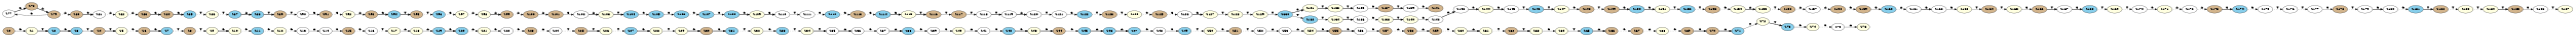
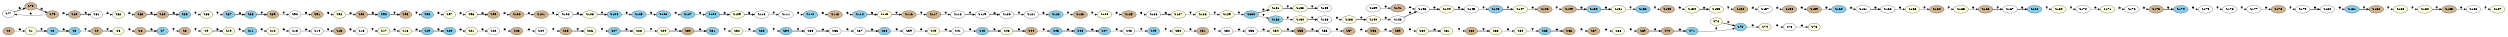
  strict digraph {
    rankdir=LR
    node [fillcolor=lightyellow style=filled]
    edge [style=dotted]
    S0 [fillcolor=tan]
    S1
    S2 [fillcolor=skyblue]
    S3 [fillcolor=skyblue]
    S4 [fillcolor=tan]
    S5
    S6 [fillcolor=tan]
    S7 [fillcolor=skyblue]
    S8 [fillcolor=tan]
    S9
    S10
    S11 [fillcolor=skyblue]
    S12
    S13 [fillcolor=white]
    S14 [fillcolor=white]
    S15 [fillcolor=tan]
    S16 [fillcolor=white]
    S17
    S18
    S19 [fillcolor=skyblue]
    S20 [fillcolor=skyblue]
    S21
    S22 [fillcolor=white]
    S23 [fillcolor=tan]
    S24 [fillcolor=white]
    S25 [fillcolor=tan]
    S26
    S27 [fillcolor=skyblue]
    S28
    S29
    S30 [fillcolor=tan]
    S31 [fillcolor=skyblue]
    S32
    S33 [fillcolor=skyblue]
-   S34
+   S34 [fillcolor=skyblue]
    S35 [fillcolor=white]
    S36 [fillcolor=white]
    S37 [fillcolor=white]
    S38 [fillcolor=skyblue]
    S39 [fillcolor=white]
    S40
    S41 [fillcolor=white]
    S42 [fillcolor=skyblue]
    S43
    S44 [fillcolor=tan]
    S45 [fillcolor=skyblue]
    S46 [fillcolor=skyblue]
    S47 [fillcolor=skyblue]
    S48 [fillcolor=white]
    S49 [fillcolor=skyblue]
    S50
    S51 [fillcolor=tan]
    S52 [fillcolor=white]
    S53 [fillcolor=white]
    S54
    S55 [fillcolor=tan]
    S56 [fillcolor=white]
    S57 [fillcolor=tan]
    S58 [fillcolor=tan]
    S59 [fillcolor=tan]
    S60
    S61
    S62 [fillcolor=tan]
    S63
    S64
    S65 [fillcolor=skyblue]
    S66 [fillcolor=tan]
    S67 [fillcolor=tan]
    S68
    S69 [fillcolor=tan]
    S70 [fillcolor=tan]
    S71 [fillcolor=skyblue]
    S72
    S73 [fillcolor=skyblue]
    S74
    S75 [fillcolor=white]
    S76
    S77 [fillcolor=white]
    S78 [fillcolor=tan]
    S79 [fillcolor=tan]
    S80 [fillcolor=tan]
    S81 [fillcolor=white]
    S82
    S83 [fillcolor=tan]
    S84 [fillcolor=tan]
    S85 [fillcolor=skyblue]
    S86
    S87 [fillcolor=skyblue]
    S88 [fillcolor=skyblue]
    S89 [fillcolor=tan]
    S90 [fillcolor=white]
    S91 [fillcolor=tan]
    S92
    S93 [fillcolor=tan]
    S94 [fillcolor=skyblue]
    S95 [fillcolor=tan]
    S96 [fillcolor=skyblue]
    S97
    S98
    S99 [fillcolor=tan]
    S100 [fillcolor=tan]
    S101 [fillcolor=tan]
    S102 [fillcolor=white]
    S103
    S104 [fillcolor=skyblue]
    S105 [fillcolor=skyblue]
    S106 [fillcolor=skyblue]
    S107 [fillcolor=skyblue]
    S108 [fillcolor=skyblue]
    S109
    S110 [fillcolor=white]
    S111 [fillcolor=white]
    S112 [fillcolor=skyblue]
    S113 [fillcolor=tan]
    S114 [fillcolor=skyblue]
    S115
    S116 [fillcolor=tan]
    S117 [fillcolor=tan]
    S118 [fillcolor=white]
    S119 [fillcolor=white]
    S120 [fillcolor=white]
    S121 [fillcolor=white]
    S122 [fillcolor=skyblue]
    S123 [fillcolor=tan]
    S124
    S125 [fillcolor=tan]
    S126 [fillcolor=white]
    S127
    S128
    S129
    n131 [fillcolor=skyblue label=S630]
    S131
    S132 [fillcolor=skyblue]
    S133
    S134
    S135 [fillcolor=white]
    S136 [fillcolor=white]
-   S137 [fillcolor=tan]
    S138
    S139 [fillcolor=white]
    S140
    S141 [fillcolor=tan]
    S142 [fillcolor=white]
    S143 [fillcolor=white]
    S144
    S145 [fillcolor=white]
    S146 [fillcolor=skyblue]
    S147
    S148 [fillcolor=tan]
    S149 [fillcolor=tan]
    S150 [fillcolor=skyblue]
    S151
    S152 [fillcolor=skyblue]
    S153 [fillcolor=tan]
    S154
    S155
    S156 [fillcolor=tan]
    S157 [fillcolor=white]
    S158 [fillcolor=tan]
    S159 [fillcolor=tan]
    S160 [fillcolor=skyblue]
    S161 [fillcolor=white]
    S162 [fillcolor=white]
    S163
    S164 [fillcolor=tan]
    S165
    S166 [fillcolor=tan]
    S167 [fillcolor=white]
    S168 [fillcolor=skyblue]
    S169
    S170 [fillcolor=white]
    S171
    S172 [fillcolor=white]
    S173 [fillcolor=tan]
    S174 [fillcolor=skyblue]
    S175 [fillcolor=white]
    S176 [fillcolor=white]
    S177 [fillcolor=white]
    S178 [fillcolor=tan]
    S179 [fillcolor=white]
    S180 [fillcolor=white]
    S181 [fillcolor=skyblue]
    S182 [fillcolor=tan]
    S183
    S184
    S185 [fillcolor=tan]
    S186 [fillcolor=white]
    S187
    S0 -> S1 [label=G style=solid]
    S1 -> S2 [label=T style=bold]
    S2 -> S3 [label=C style=bold]
    S3 -> S4 [label=T style=solid]
    S4 -> S5 [label=T style=bold]
    S5 -> S6 [label=C]
    S6 -> S7 [label=G style=bold]
    S7 -> S8 [label=T]
    S8 -> S9 [label=T]
    S9 -> S10 [label=G style=bold]
    S10 -> S11 [label=C]
    S11 -> S12 [label=C]
    S12 -> S13 [label=G]
    S13 -> S14 [label=A style=solid]
    S14 -> S15 [label=C style=solid]
    S15 -> S16 [label=G]
    S16 -> S17 [label=T]
    S17 -> S18 [label=A style=solid]
    S18 -> S19 [label=A style=solid]
    S19 -> S20 [label=C style=bold]
    S20 -> S21 [label=A]
    S21 -> S22 [label=G style=solid]
    S22 -> S23 [label=C]
    S23 -> S24 [label=A]
    S24 -> S25 [label=T]
    S25 -> S26 [label=T style=bold]
    S26 -> S27 [label=T]
    S27 -> S28 [label=G style=bold]
    S28 -> S29 [label=T style=solid]
    S29 -> S30 [label=C style=bold]
    S30 -> S31 [label=G style=bold]
    S31 -> S32 [label=T]
    S32 -> S33 [label=C style=solid]
    S33 -> S34 [label=T]
    S34 -> S35 [label=T style=bold]
    S35 -> S36 [label=A style=bold]
    S36 -> S37 [label=C style=solid]
    S37 -> S38 [label=A style=bold]
    S38 -> S39 [label=C style=solid]
    S39 -> S40 [label=G style=solid]
    S40 -> S41 [label=A style=solid]
    S41 -> S42 [label=C style=solid]
    S42 -> S43 [label=C style=bold]
    S43 -> S44 [label=C style=bold]
    S44 -> S45 [label=C style=solid]
    S45 -> S46 [label=A style=bold]
    S46 -> S47 [label=A style=bold]
    S47 -> S48 [label=C style=solid]
-   S48 -> S49 [label=C style=solid]
+   S48 -> S49 [label=T style=solid]
    S49 -> S50 [label=T]
    S50 -> S51 [label=C style=solid]
    S51 -> S52 [label=T]
    S52 -> S53 [label=A style=solid]
    S53 -> S54 [label=A style=solid]
    S54 -> S55 [label=C style=bold]
    S55 -> S56 [label=C style=bold]
    S56 -> S57 [label=C style=solid]
    S57 -> S58 [label=A]
    S58 -> S59 [label=A style=solid]
    S59 -> S60 [label=C]
    S60 -> S61 [label=A style=bold]
    S61 -> S62 [label=T]
    S62 -> S63 [label=T style=bold]
    S63 -> S64 [label=G style=solid]
    S64 -> S65 [label=T style=solid]
    S65 -> S66 [label=A style=bold]
    S66 -> S67 [label=C]
    S67 -> S68 [label=A]
    S68 -> S69 [label=C]
    S69 -> S70 [label=C style=bold]
    S70 -> S71 [label=A style=bold]
-   S71 -> S72 [label=T style=solid]
+   S71 -> S73 [label=T style=solid]
    S72 -> S73 [label=T style=bold]
    S73 -> S74 [label=C style=solid]
    S74 -> S75 [label=C]
    S75 -> S76 [label=A style=solid]
    S77 -> S78 [label=C style=bold]
    S78 -> S79 [label=A style=bold]
    S79 -> S77 [label=C style=solid]
    S79 -> S80 [label=A]
    S80 -> S81 [label=C style=bold]
    S81 -> S82 [label=A]
    S82 -> S83 [label=A]
    S83 -> S84 [label=G style=bold]
    S84 -> S85 [label=G style=bold]
    S85 -> S86 [label=T]
    S86 -> S87 [label=T]
    S87 -> S88 [label=A style=bold]
    S88 -> S89 [label=T style=bold]
    S89 -> S90 [label=T style=solid]
    S90 -> S91 [label=G style=solid]
    S91 -> S92 [label=G]
    S92 -> S93 [label=A style=solid]
    S93 -> S94 [label=G style=bold]
    S94 -> S95 [label=T style=bold]
    S95 -> S96 [label=T]
    S96 -> S97 [label=G]
    S97 -> S98 [label=A]
    S98 -> S99 [label=A style=bold]
    S99 -> S100 [label=A]
    S100 -> S101 [label=A style=solid]
    S101 -> S102 [label=G style=solid]
    S102 -> S103 [label=A style=bold]
    S103 -> S104 [label=T style=bold]
    S104 -> S105 [label=C style=solid]
    S105 -> S106 [label=C style=solid]
    S106 -> S107 [label=C]
    S107 -> S108 [label=C style=solid]
    S108 -> S109 [label=C style=bold]
    S109 -> S110 [label=G style=bold]
    S110 -> S111 [label=T style=solid]
    S111 -> S112 [label=C]
    S112 -> S113 [label=G]
    S113 -> S114 [label=G]
    S114 -> S115 [label=G style=bold]
    S115 -> S116 [label=T style=bold]
    S116 -> S117 [label=T style=solid]
    S117 -> S118 [label=T style=solid]
    S118 -> S119 [label=T style=bold]
    S119 -> S120 [label=A style=bold]
    S120 -> S121 [label=T style=solid]
    S121 -> S122 [label=G style=solid]
    S122 -> S123 [label=T]
    S123 -> S124 [label=T]
    S124 -> S125 [label=C]
    S125 -> S126 [label=G]
    S126 -> S127 [label=G style=bold]
    S127 -> S128 [label=T style=solid]
    S128 -> S129 [label=T style=solid]
    S129 -> n131 [label=T style=solid]
    n131 -> S131 [label=C style=bold]
    n131 -> S132 [label=T style=solid]
    S131 -> S133 [label=T style=bold]
    S132 -> S134 [label=T style=solid]
    S133 -> S135 [label=T style=bold]
    S134 -> S136 [label=T style=bold]
-   S135 -> S137 [label=C style=solid]
    S136 -> S138 [label=C]
-   S137 -> S139 [label=T style=bold]
    S138 -> S140 [label=T style=bold]
    S139 -> S141 [label=C style=solid]
    S140 -> S142 [label=C style=solid]
+   S141 -> S143 [label=A]
    S142 -> S143 [label=A style=bold]
    S143 -> S144 [label=C style=bold]
    S144 -> S145 [label=G style=bold]
    S145 -> S146 [label=T style=solid]
    S146 -> S147 [label=T style=bold]
    S147 -> S148 [label=C style=solid]
    S148 -> S149 [label=T]
    S149 -> S150 [label=G style=bold]
    S150 -> S151 [label=G style=bold]
    S151 -> S152 [label=T style=solid]
    S152 -> S153 [label=T]
    S153 -> S154 [label=G]
    S154 -> S155 [label=A style=bold]
    S155 -> S156 [label=T]
    S156 -> S157 [label=A]
    S157 -> S158 [label=A]
    S158 -> S159 [label=G]
    S159 -> S160 [label=G style=solid]
    S160 -> S161 [label=A]
    S161 -> S162 [label=G style=bold]
    S162 -> S163 [label=G style=solid]
    S163 -> S164 [label=T style=solid]
    S164 -> S165 [label=T]
    S165 -> S166 [label=G style=solid]
    S166 -> S167 [label=T style=bold]
    S167 -> S168 [label=G style=bold]
    S168 -> S169 [label=T]
    S169 -> S170 [label=T]
    S170 -> S171 [label=C style=solid]
    S171 -> S172 [label=A]
    S172 -> S173 [label=A]
    S173 -> S174 [label=G style=bold]
    S174 -> S175 [label=G]
    S175 -> S176 [label=T]
    S176 -> S177 [label=T]
    S177 -> S178 [label=C style=solid]
    S178 -> S179 [label=T]
    S179 -> S180 [label=G style=bold]
    S180 -> S181 [label=G]
    S181 -> S182 [label=T style=bold]
    S182 -> S183 [label=T]
    S183 -> S184 [label=T]
    S184 -> S185 [label=T style=bold]
    S185 -> S186 [label=C style=solid]
    S186 -> S187 [label=T]
  }
